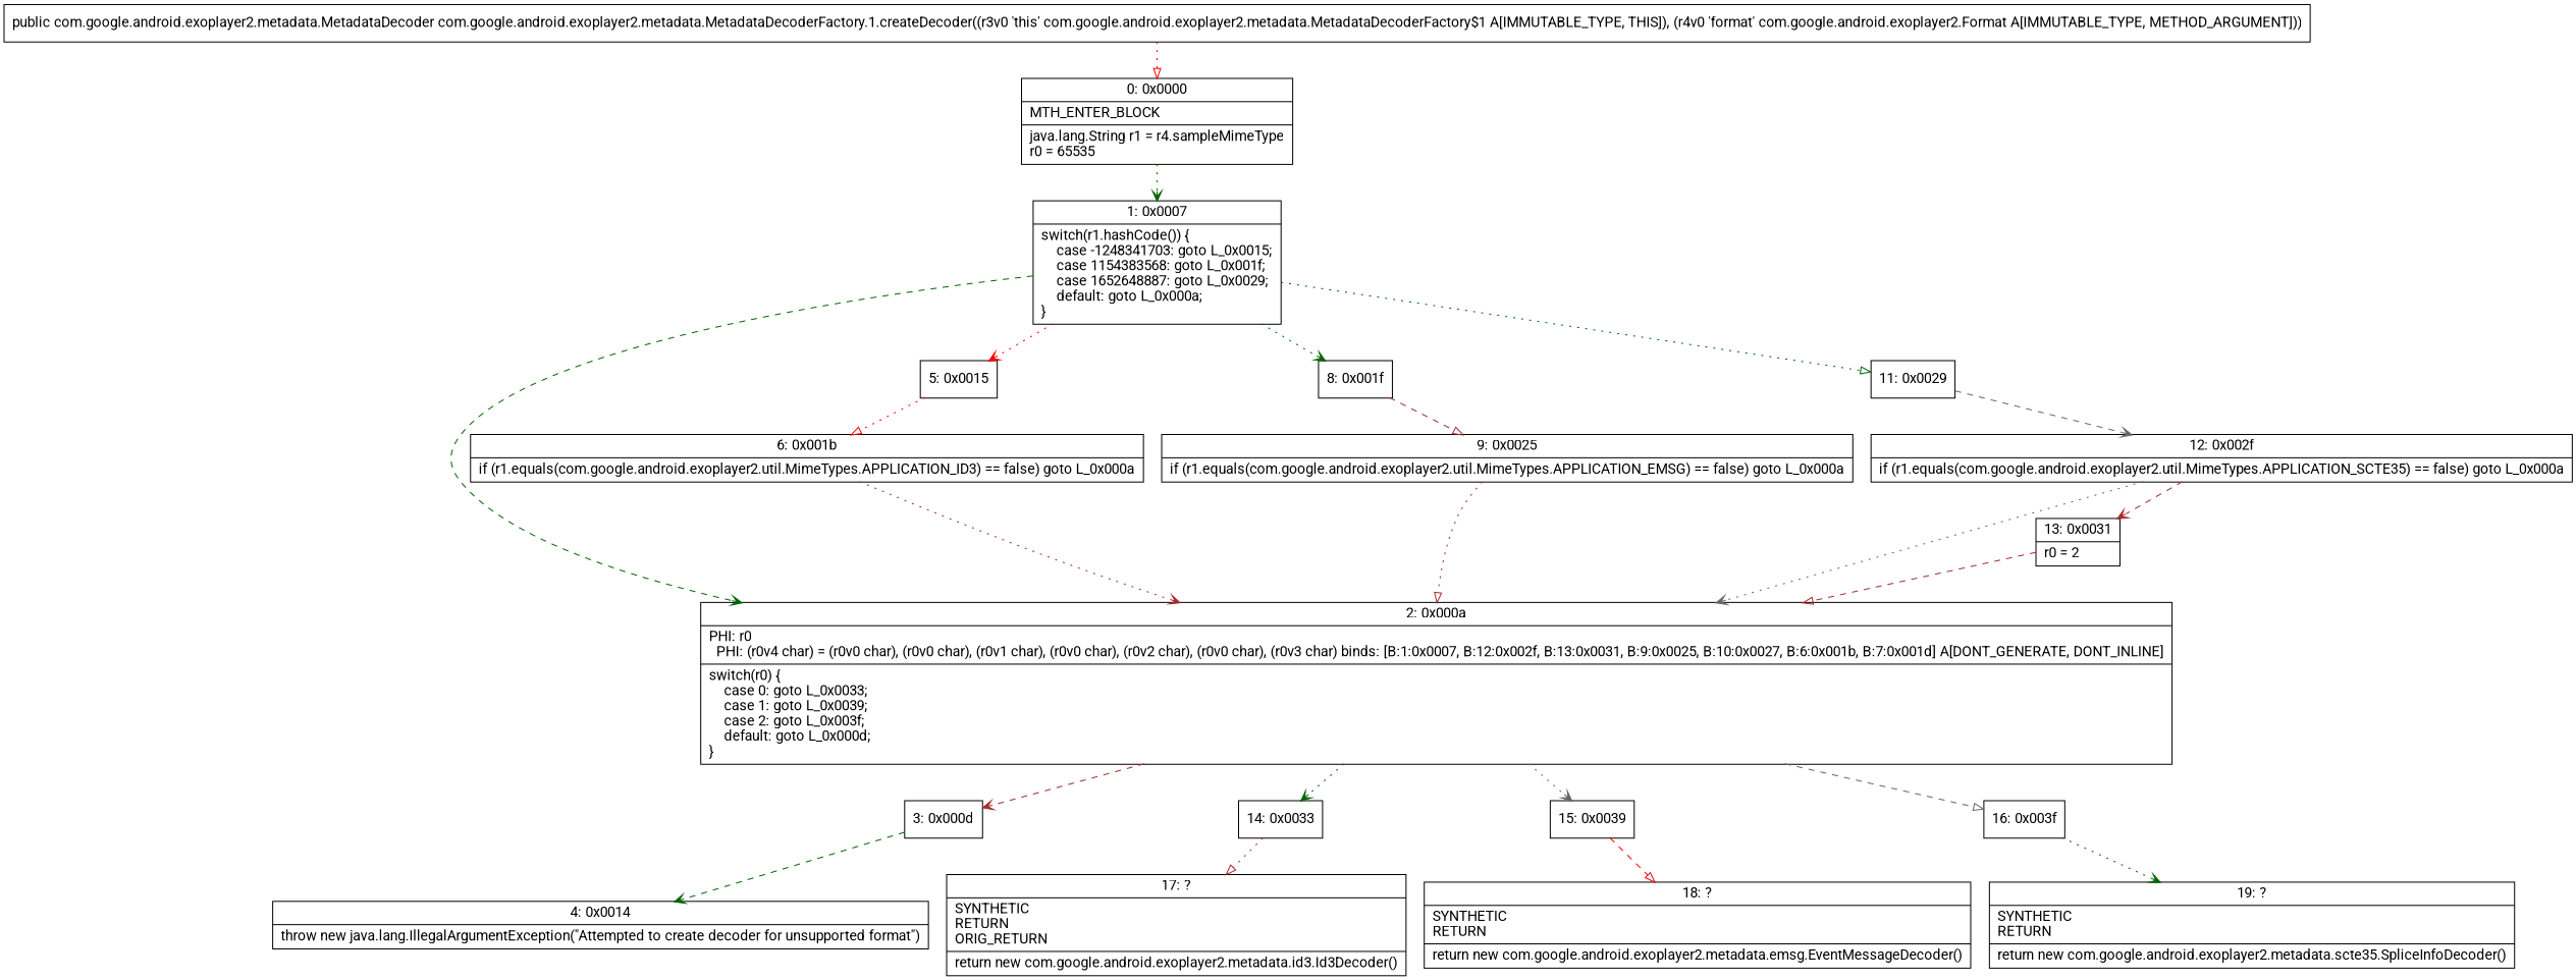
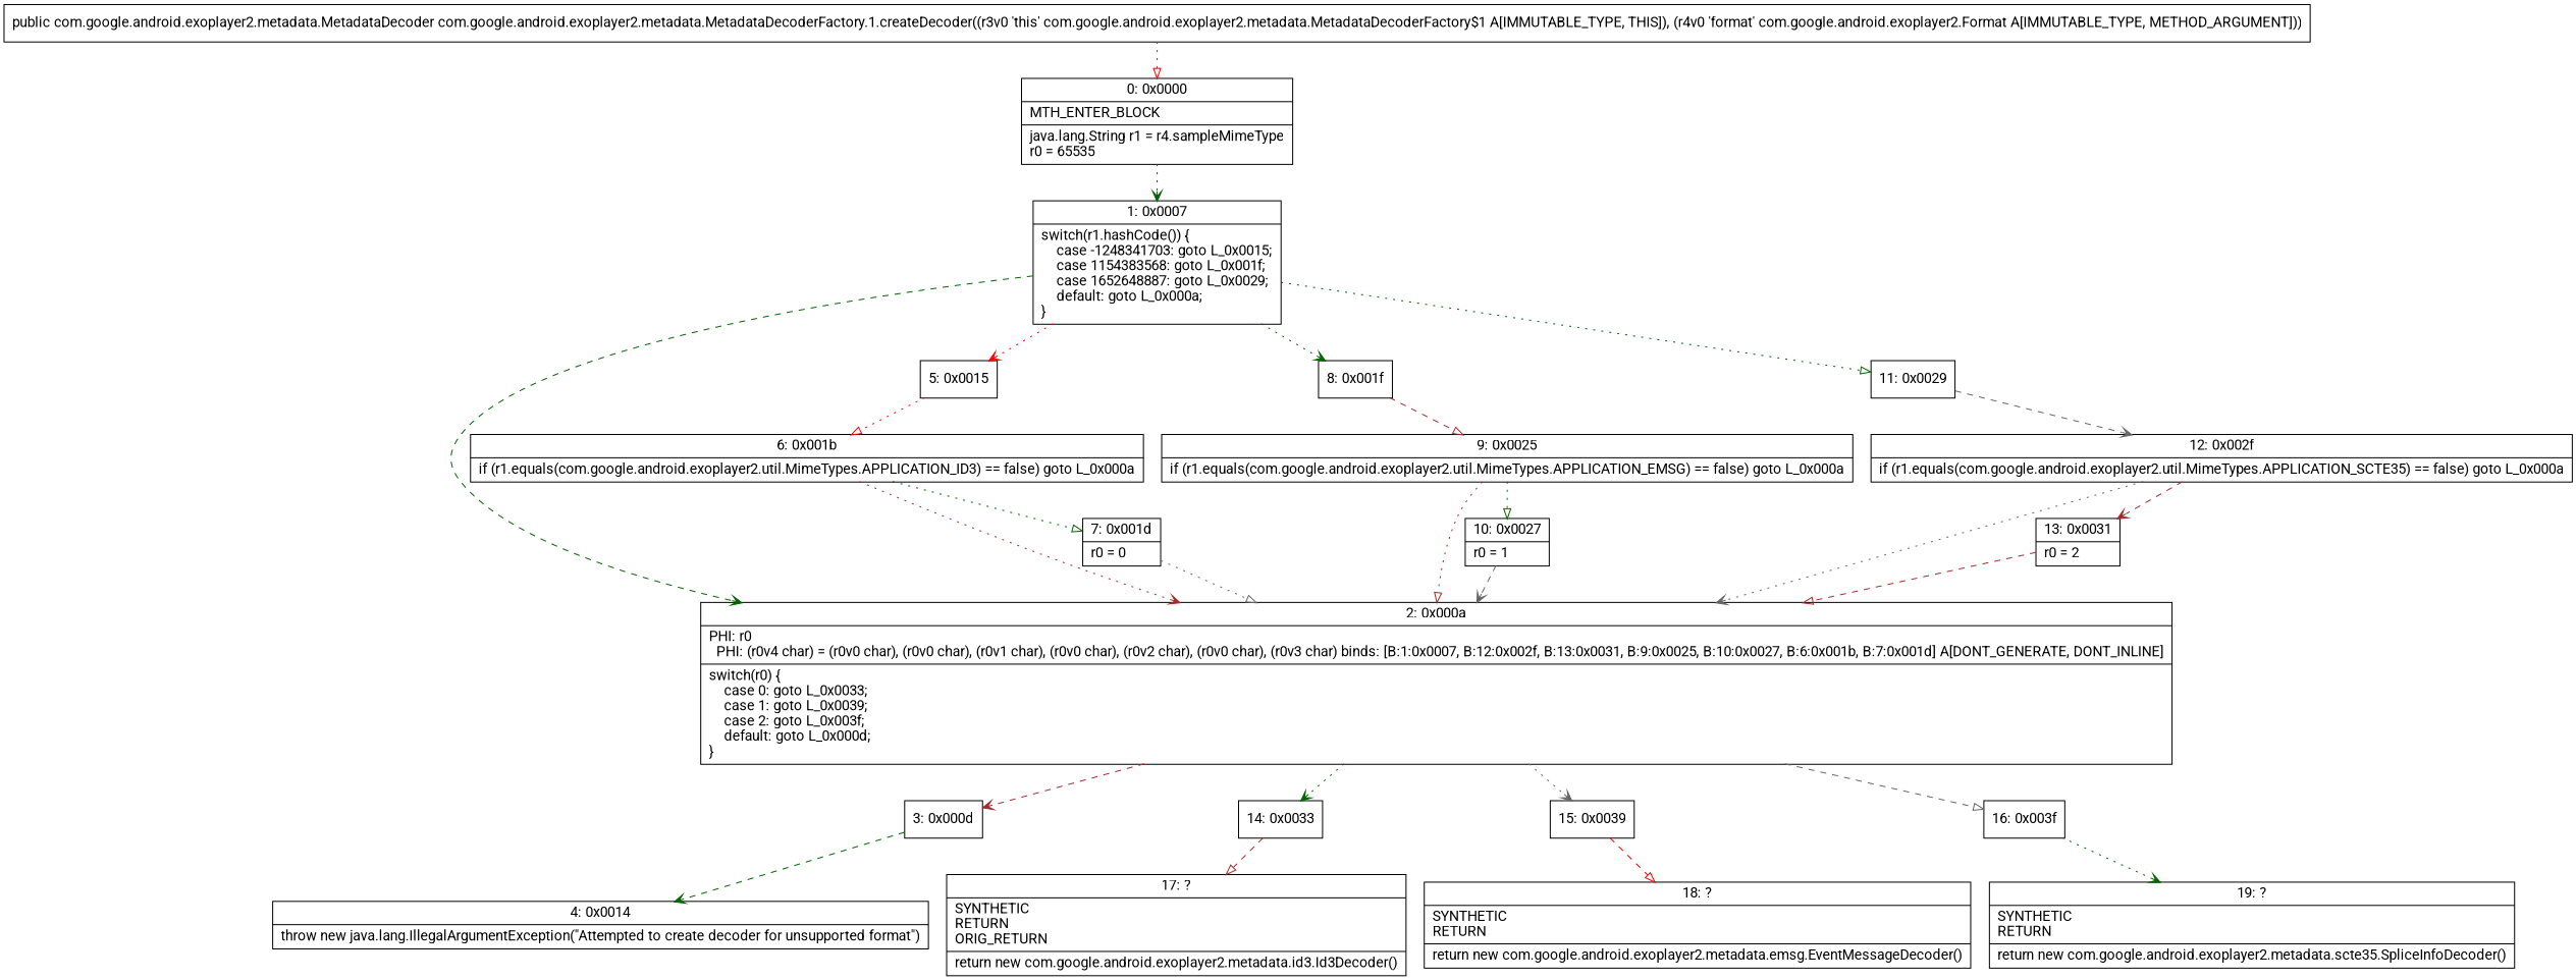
  digraph {
    fontname=Roboto
    node [fontname=Roboto shape=record]
    edge [arrowhead=vee color=darkgreen fontname=Roboto style=dotted]
    n1 [label="{0\:\ 0x0000|MTH_ENTER_BLOCK\l|java.lang.String r1 = r4.sampleMimeType\lr0 = 65535\l}"]
    n2 [label="{1\:\ 0x0007|switch(r1.hashCode()) \{\l    case \-1248341703: goto L_0x0015;\l    case 1154383568: goto L_0x001f;\l    case 1652648887: goto L_0x0029;\l    default: goto L_0x000a;\l\}\l}"]
    n3 [label="{2\:\ 0x000a|PHI: r0 \l  PHI: (r0v4 char) = (r0v0 char), (r0v0 char), (r0v1 char), (r0v0 char), (r0v2 char), (r0v0 char), (r0v3 char) binds: [B:1:0x0007, B:12:0x002f, B:13:0x0031, B:9:0x0025, B:10:0x0027, B:6:0x001b, B:7:0x001d] A[DONT_GENERATE, DONT_INLINE]\l|switch(r0) \{\l    case 0: goto L_0x0033;\l    case 1: goto L_0x0039;\l    case 2: goto L_0x003f;\l    default: goto L_0x000d;\l\}\l}"]
    n4 [label="{5\:\ 0x0015}"]
    n5 [label="{8\:\ 0x001f}"]
    n6 [label="{11\:\ 0x0029}"]
    n7 [label="{3\:\ 0x000d}"]
    n8 [label="{14\:\ 0x0033}"]
    n9 [label="{15\:\ 0x0039}"]
    n10 [label="{16\:\ 0x003f}"]
    n11 [label="{6\:\ 0x001b|if (r1.equals(com.google.android.exoplayer2.util.MimeTypes.APPLICATION_ID3) == false) goto L_0x000a\l}"]
    n12 [label="{9\:\ 0x0025|if (r1.equals(com.google.android.exoplayer2.util.MimeTypes.APPLICATION_EMSG) == false) goto L_0x000a\l}"]
    n13 [label="{12\:\ 0x002f|if (r1.equals(com.google.android.exoplayer2.util.MimeTypes.APPLICATION_SCTE35) == false) goto L_0x000a\l}"]
    n14 [label="{4\:\ 0x0014|throw new java.lang.IllegalArgumentException(\"Attempted to create decoder for unsupported format\")\l}"]
    n15 [label="{17\:\ ?|SYNTHETIC\lRETURN\lORIG_RETURN\l|return new com.google.android.exoplayer2.metadata.id3.Id3Decoder()\l}"]
    n16 [label="{18\:\ ?|SYNTHETIC\lRETURN\l|return new com.google.android.exoplayer2.metadata.emsg.EventMessageDecoder()\l}"]
    n17 [label="{19\:\ ?|SYNTHETIC\lRETURN\l|return new com.google.android.exoplayer2.metadata.scte35.SpliceInfoDecoder()\l}"]
+   n18 [label="{7\:\ 0x001d|r0 = 0\l}"]
+   n19 [label="{10\:\ 0x0027|r0 = 1\l}"]
    n20 [label="{13\:\ 0x0031|r0 = 2\l}"]
    n21 [label="{public com.google.android.exoplayer2.metadata.MetadataDecoder com.google.android.exoplayer2.metadata.MetadataDecoderFactory.1.createDecoder((r3v0 'this' com.google.android.exoplayer2.metadata.MetadataDecoderFactory$1 A[IMMUTABLE_TYPE, THIS]), (r4v0 'format' com.google.android.exoplayer2.Format A[IMMUTABLE_TYPE, METHOD_ARGUMENT])) }"]
    n1 -> n2
    n2 -> n3 [style=dashed]
    n2 -> n4 [color=red]
    n2 -> n5
    n2 -> n6 [arrowhead=onormal]
    n3 -> n7 [color=brown style=dashed]
    n3 -> n8
    n3 -> n9 [color=gray40]
    n3 -> n10 [arrowhead=onormal color=gray40 style=dashed]
    n4 -> n11 [arrowhead=onormal color=red]
    n5 -> n12 [arrowhead=onormal color=brown style=dashed]
    n6 -> n13 [color=gray40 style=dashed]
    n7 -> n14 [style=dashed]
-   n8 -> n15 [arrowhead=onormal color=brown]
+   n8 -> n15 [arrowhead=onormal color=brown style=dashed]
    n9 -> n16 [arrowhead=onormal color=red style=dashed]
    n10 -> n17
    n11 -> n3 [color=brown]
+   n11 -> n18 [arrowhead=onormal]
    n12 -> n3 [arrowhead=onormal color=brown]
+   n12 -> n19 [arrowhead=onormal]
    n13 -> n3 [color=gray40]
    n13 -> n20 [color=brown style=dashed]
+   n18 -> n3 [arrowhead=onormal color=gray40]
+   n19 -> n3 [color=gray40 style=dashed]
    n20 -> n3 [arrowhead=onormal color=brown style=dashed]
    n21 -> n1 [arrowhead=onormal color=red]
  }
